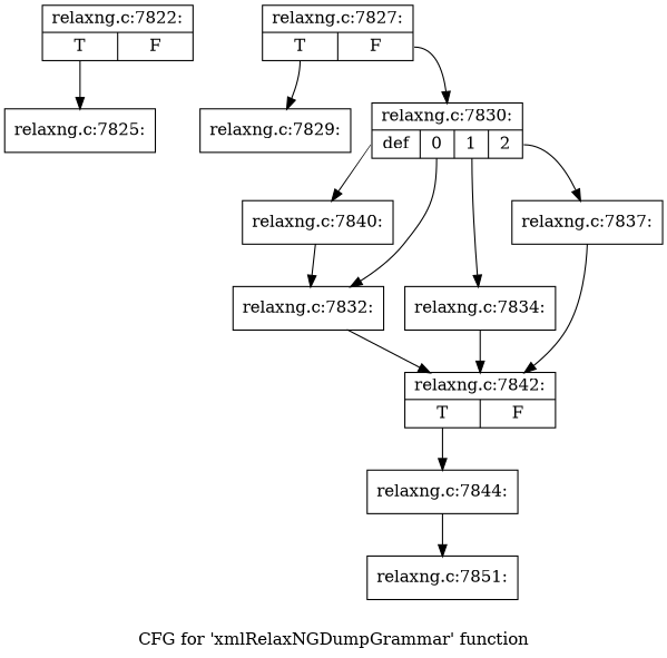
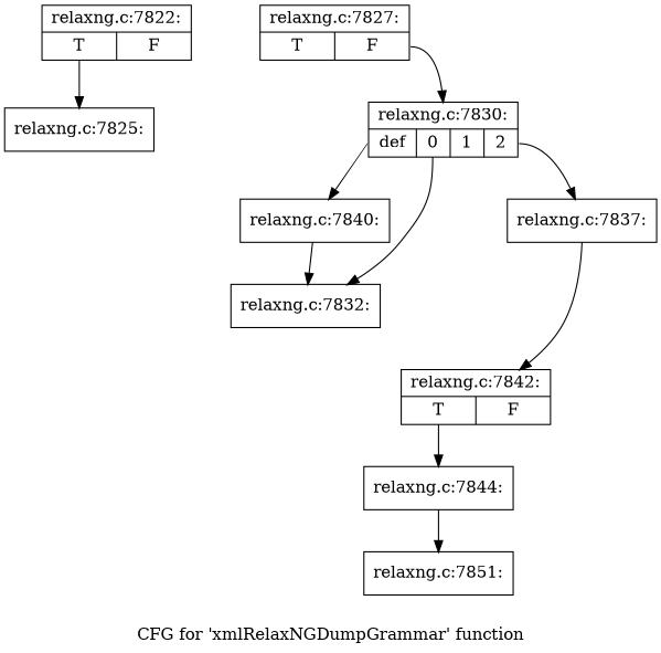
  digraph {
    label="CFG for 'xmlRelaxNGDumpGrammar' function"
    node [shape=record]
    n1 [label="{relaxng.c:7822:|{<s0>T|<s1>F}}"]
    n2 [label="{relaxng.c:7825:}"]
    n3 [label="{relaxng.c:7827:|{<s0>T|<s1>F}}"]
-   n4 [label="{relaxng.c:7829:}"]
    n5 [label="{relaxng.c:7830:|{<s0>def|<s1>0|<s2>1|<s3>2}}"]
    n6 [label="{relaxng.c:7840:}"]
    n7 [label="{relaxng.c:7832:}"]
-   n8 [label="{relaxng.c:7834:}"]
    n9 [label="{relaxng.c:7837:}"]
    n10 [label="{relaxng.c:7842:|{<s0>T|<s1>F}}"]
    n11 [label="{relaxng.c:7844:}"]
    n12 [label="{relaxng.c:7851:}"]
    n1 -> n2 [tailport=s0]
-   n3 -> n4 [tailport=s0]
    n3 -> n5 [tailport=s1]
    n5 -> n6 [tailport=s0]
    n5 -> n7 [tailport=s1]
-   n5 -> n8 [tailport=s2]
    n5 -> n9 [tailport=s3]
    n6 -> n7
-   n7 -> n10
-   n8 -> n10
    n9 -> n10
    n10 -> n11 [tailport=s0]
    n11 -> n12
  }
